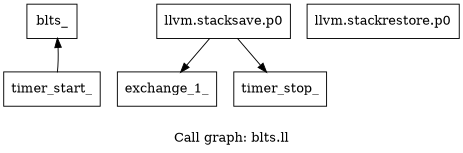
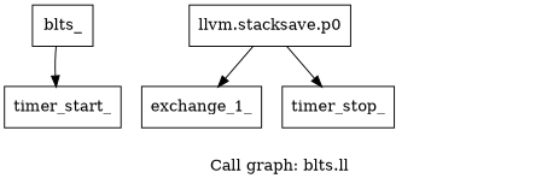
  digraph {
    label="Call graph: blts.ll"
    node [shape=record]
    n1 [label="{blts_}"]
    n2 [label="{timer_start_}"]
    n3 [label="{exchange_1_}"]
    n4 [label="{timer_stop_}"]
    n5 [label="{llvm.stacksave.p0}"]
-   n6 [label="{llvm.stackrestore.p0}"]
-   n2 -> n1
+   n1 -> n2
    n5 -> n3
    n5 -> n4
  }
